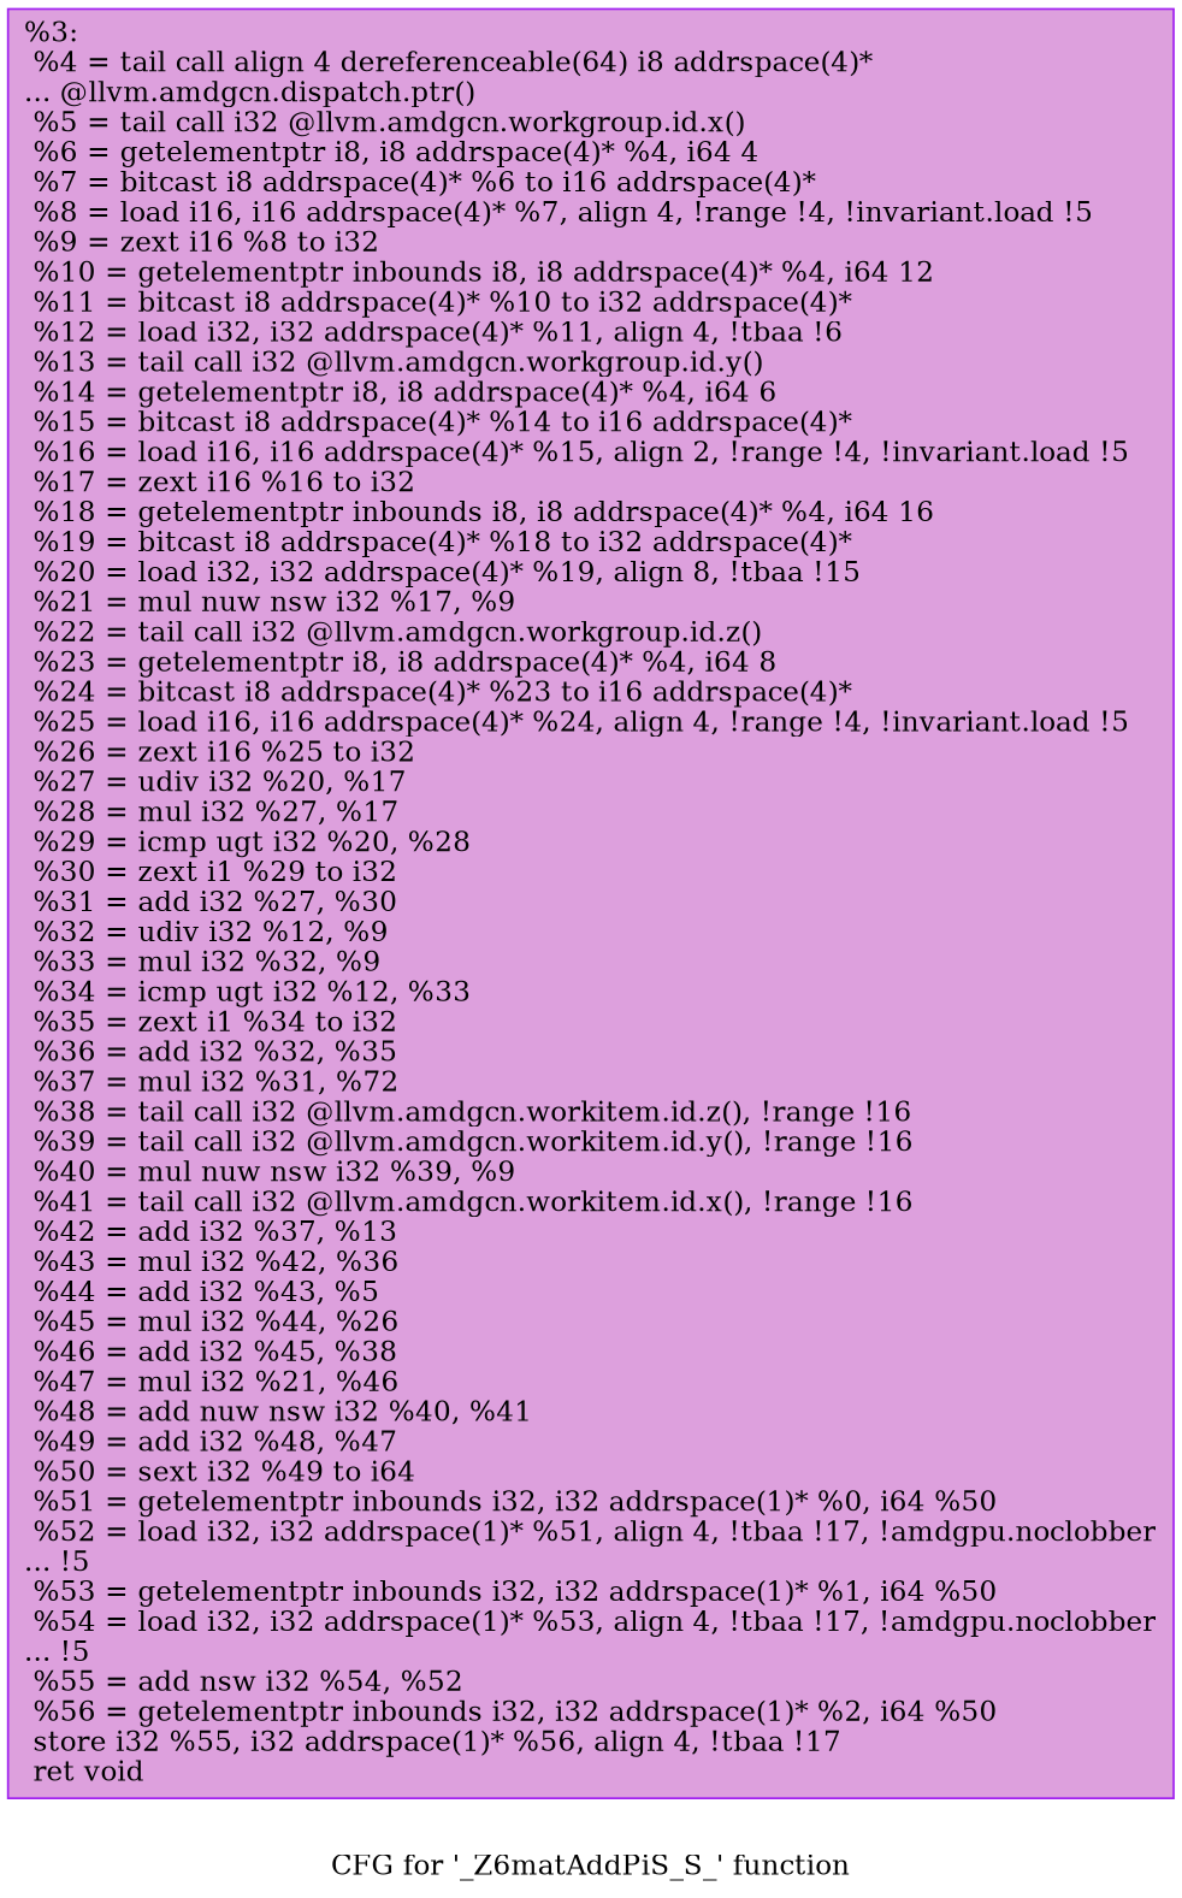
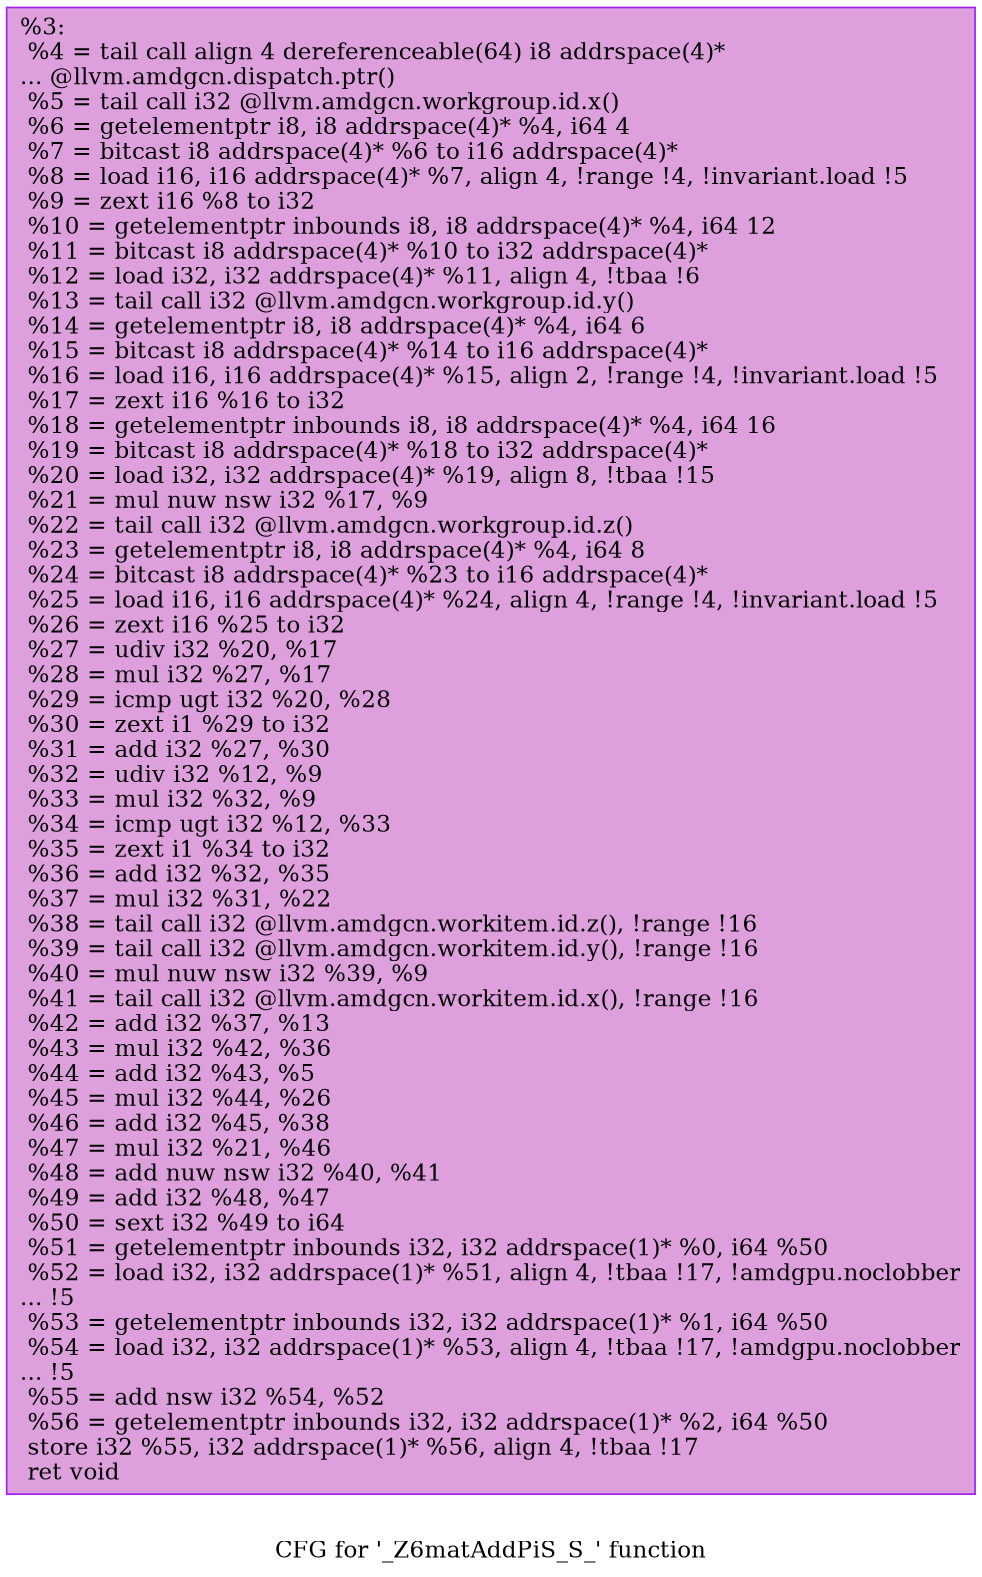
  digraph {
    label="CFG for '_Z6matAddPiS_S_' function"
    rankdir=LR
-   n1 [color=purple fillcolor=plum label="{%3:\l  %4 = tail call align 4 dereferenceable(64) i8 addrspace(4)*\l... @llvm.amdgcn.dispatch.ptr()\l  %5 = tail call i32 @llvm.amdgcn.workgroup.id.x()\l  %6 = getelementptr i8, i8 addrspace(4)* %4, i64 4\l  %7 = bitcast i8 addrspace(4)* %6 to i16 addrspace(4)*\l  %8 = load i16, i16 addrspace(4)* %7, align 4, !range !4, !invariant.load !5\l  %9 = zext i16 %8 to i32\l  %10 = getelementptr inbounds i8, i8 addrspace(4)* %4, i64 12\l  %11 = bitcast i8 addrspace(4)* %10 to i32 addrspace(4)*\l  %12 = load i32, i32 addrspace(4)* %11, align 4, !tbaa !6\l  %13 = tail call i32 @llvm.amdgcn.workgroup.id.y()\l  %14 = getelementptr i8, i8 addrspace(4)* %4, i64 6\l  %15 = bitcast i8 addrspace(4)* %14 to i16 addrspace(4)*\l  %16 = load i16, i16 addrspace(4)* %15, align 2, !range !4, !invariant.load !5\l  %17 = zext i16 %16 to i32\l  %18 = getelementptr inbounds i8, i8 addrspace(4)* %4, i64 16\l  %19 = bitcast i8 addrspace(4)* %18 to i32 addrspace(4)*\l  %20 = load i32, i32 addrspace(4)* %19, align 8, !tbaa !15\l  %21 = mul nuw nsw i32 %17, %9\l  %22 = tail call i32 @llvm.amdgcn.workgroup.id.z()\l  %23 = getelementptr i8, i8 addrspace(4)* %4, i64 8\l  %24 = bitcast i8 addrspace(4)* %23 to i16 addrspace(4)*\l  %25 = load i16, i16 addrspace(4)* %24, align 4, !range !4, !invariant.load !5\l  %26 = zext i16 %25 to i32\l  %27 = udiv i32 %20, %17\l  %28 = mul i32 %27, %17\l  %29 = icmp ugt i32 %20, %28\l  %30 = zext i1 %29 to i32\l  %31 = add i32 %27, %30\l  %32 = udiv i32 %12, %9\l  %33 = mul i32 %32, %9\l  %34 = icmp ugt i32 %12, %33\l  %35 = zext i1 %34 to i32\l  %36 = add i32 %32, %35\l  %37 = mul i32 %31, %72\l  %38 = tail call i32 @llvm.amdgcn.workitem.id.z(), !range !16\l  %39 = tail call i32 @llvm.amdgcn.workitem.id.y(), !range !16\l  %40 = mul nuw nsw i32 %39, %9\l  %41 = tail call i32 @llvm.amdgcn.workitem.id.x(), !range !16\l  %42 = add i32 %37, %13\l  %43 = mul i32 %42, %36\l  %44 = add i32 %43, %5\l  %45 = mul i32 %44, %26\l  %46 = add i32 %45, %38\l  %47 = mul i32 %21, %46\l  %48 = add nuw nsw i32 %40, %41\l  %49 = add i32 %48, %47\l  %50 = sext i32 %49 to i64\l  %51 = getelementptr inbounds i32, i32 addrspace(1)* %0, i64 %50\l  %52 = load i32, i32 addrspace(1)* %51, align 4, !tbaa !17, !amdgpu.noclobber\l... !5\l  %53 = getelementptr inbounds i32, i32 addrspace(1)* %1, i64 %50\l  %54 = load i32, i32 addrspace(1)* %53, align 4, !tbaa !17, !amdgpu.noclobber\l... !5\l  %55 = add nsw i32 %54, %52\l  %56 = getelementptr inbounds i32, i32 addrspace(1)* %2, i64 %50\l  store i32 %55, i32 addrspace(1)* %56, align 4, !tbaa !17\l  ret void\l}" shape=record style=filled]
+   n1 [color=purple fillcolor=plum label="{%3:\l  %4 = tail call align 4 dereferenceable(64) i8 addrspace(4)*\l... @llvm.amdgcn.dispatch.ptr()\l  %5 = tail call i32 @llvm.amdgcn.workgroup.id.x()\l  %6 = getelementptr i8, i8 addrspace(4)* %4, i64 4\l  %7 = bitcast i8 addrspace(4)* %6 to i16 addrspace(4)*\l  %8 = load i16, i16 addrspace(4)* %7, align 4, !range !4, !invariant.load !5\l  %9 = zext i16 %8 to i32\l  %10 = getelementptr inbounds i8, i8 addrspace(4)* %4, i64 12\l  %11 = bitcast i8 addrspace(4)* %10 to i32 addrspace(4)*\l  %12 = load i32, i32 addrspace(4)* %11, align 4, !tbaa !6\l  %13 = tail call i32 @llvm.amdgcn.workgroup.id.y()\l  %14 = getelementptr i8, i8 addrspace(4)* %4, i64 6\l  %15 = bitcast i8 addrspace(4)* %14 to i16 addrspace(4)*\l  %16 = load i16, i16 addrspace(4)* %15, align 2, !range !4, !invariant.load !5\l  %17 = zext i16 %16 to i32\l  %18 = getelementptr inbounds i8, i8 addrspace(4)* %4, i64 16\l  %19 = bitcast i8 addrspace(4)* %18 to i32 addrspace(4)*\l  %20 = load i32, i32 addrspace(4)* %19, align 8, !tbaa !15\l  %21 = mul nuw nsw i32 %17, %9\l  %22 = tail call i32 @llvm.amdgcn.workgroup.id.z()\l  %23 = getelementptr i8, i8 addrspace(4)* %4, i64 8\l  %24 = bitcast i8 addrspace(4)* %23 to i16 addrspace(4)*\l  %25 = load i16, i16 addrspace(4)* %24, align 4, !range !4, !invariant.load !5\l  %26 = zext i16 %25 to i32\l  %27 = udiv i32 %20, %17\l  %28 = mul i32 %27, %17\l  %29 = icmp ugt i32 %20, %28\l  %30 = zext i1 %29 to i32\l  %31 = add i32 %27, %30\l  %32 = udiv i32 %12, %9\l  %33 = mul i32 %32, %9\l  %34 = icmp ugt i32 %12, %33\l  %35 = zext i1 %34 to i32\l  %36 = add i32 %32, %35\l  %37 = mul i32 %31, %22\l  %38 = tail call i32 @llvm.amdgcn.workitem.id.z(), !range !16\l  %39 = tail call i32 @llvm.amdgcn.workitem.id.y(), !range !16\l  %40 = mul nuw nsw i32 %39, %9\l  %41 = tail call i32 @llvm.amdgcn.workitem.id.x(), !range !16\l  %42 = add i32 %37, %13\l  %43 = mul i32 %42, %36\l  %44 = add i32 %43, %5\l  %45 = mul i32 %44, %26\l  %46 = add i32 %45, %38\l  %47 = mul i32 %21, %46\l  %48 = add nuw nsw i32 %40, %41\l  %49 = add i32 %48, %47\l  %50 = sext i32 %49 to i64\l  %51 = getelementptr inbounds i32, i32 addrspace(1)* %0, i64 %50\l  %52 = load i32, i32 addrspace(1)* %51, align 4, !tbaa !17, !amdgpu.noclobber\l... !5\l  %53 = getelementptr inbounds i32, i32 addrspace(1)* %1, i64 %50\l  %54 = load i32, i32 addrspace(1)* %53, align 4, !tbaa !17, !amdgpu.noclobber\l... !5\l  %55 = add nsw i32 %54, %52\l  %56 = getelementptr inbounds i32, i32 addrspace(1)* %2, i64 %50\l  store i32 %55, i32 addrspace(1)* %56, align 4, !tbaa !17\l  ret void\l}" shape=record style=filled]
  }
